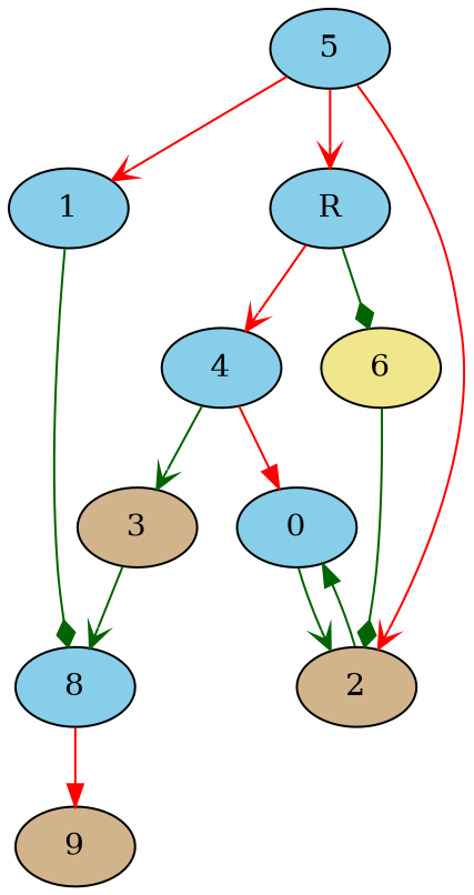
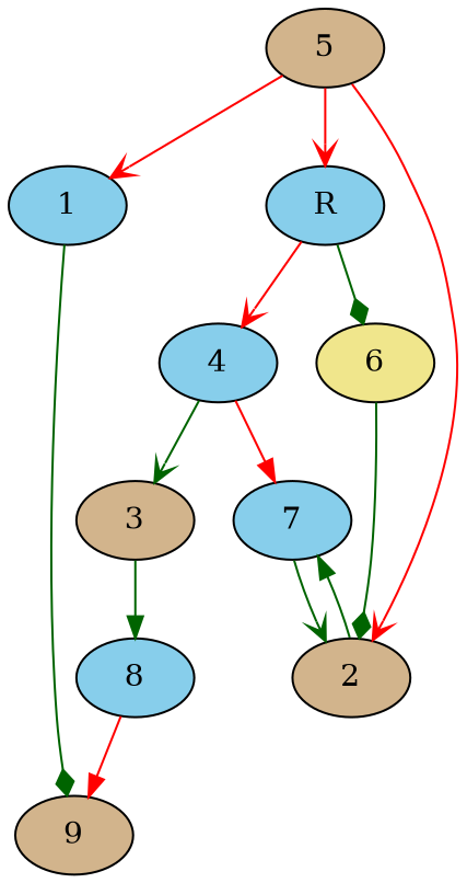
  digraph {
    node [fillcolor=skyblue style=filled]
    edge [arrowhead=vee color=darkgreen]
    1
    8
    9 [fillcolor=tan]
    2 [fillcolor=tan]
-   7 [label=0]
+   7
    3 [fillcolor=tan]
    4
-   5
+   5 [fillcolor=tan]
    R
    6 [fillcolor=khaki]
-   1 -> 8 [arrowhead=diamond]
+   1 -> 9 [arrowhead=diamond]
    8 -> 9 [arrowhead=normal color=red]
    2 -> 7 [arrowhead=normal]
    7 -> 2
-   3 -> 8
+   3 -> 8 [arrowhead=normal]
    4 -> 7 [arrowhead=normal color=red]
    4 -> 3
    5 -> 1 [color=red]
    5 -> 2 [color=red]
    5 -> R [color=red]
    R -> 4 [color=red]
    R -> 6 [arrowhead=diamond]
    6 -> 2 [arrowhead=diamond]
  }
